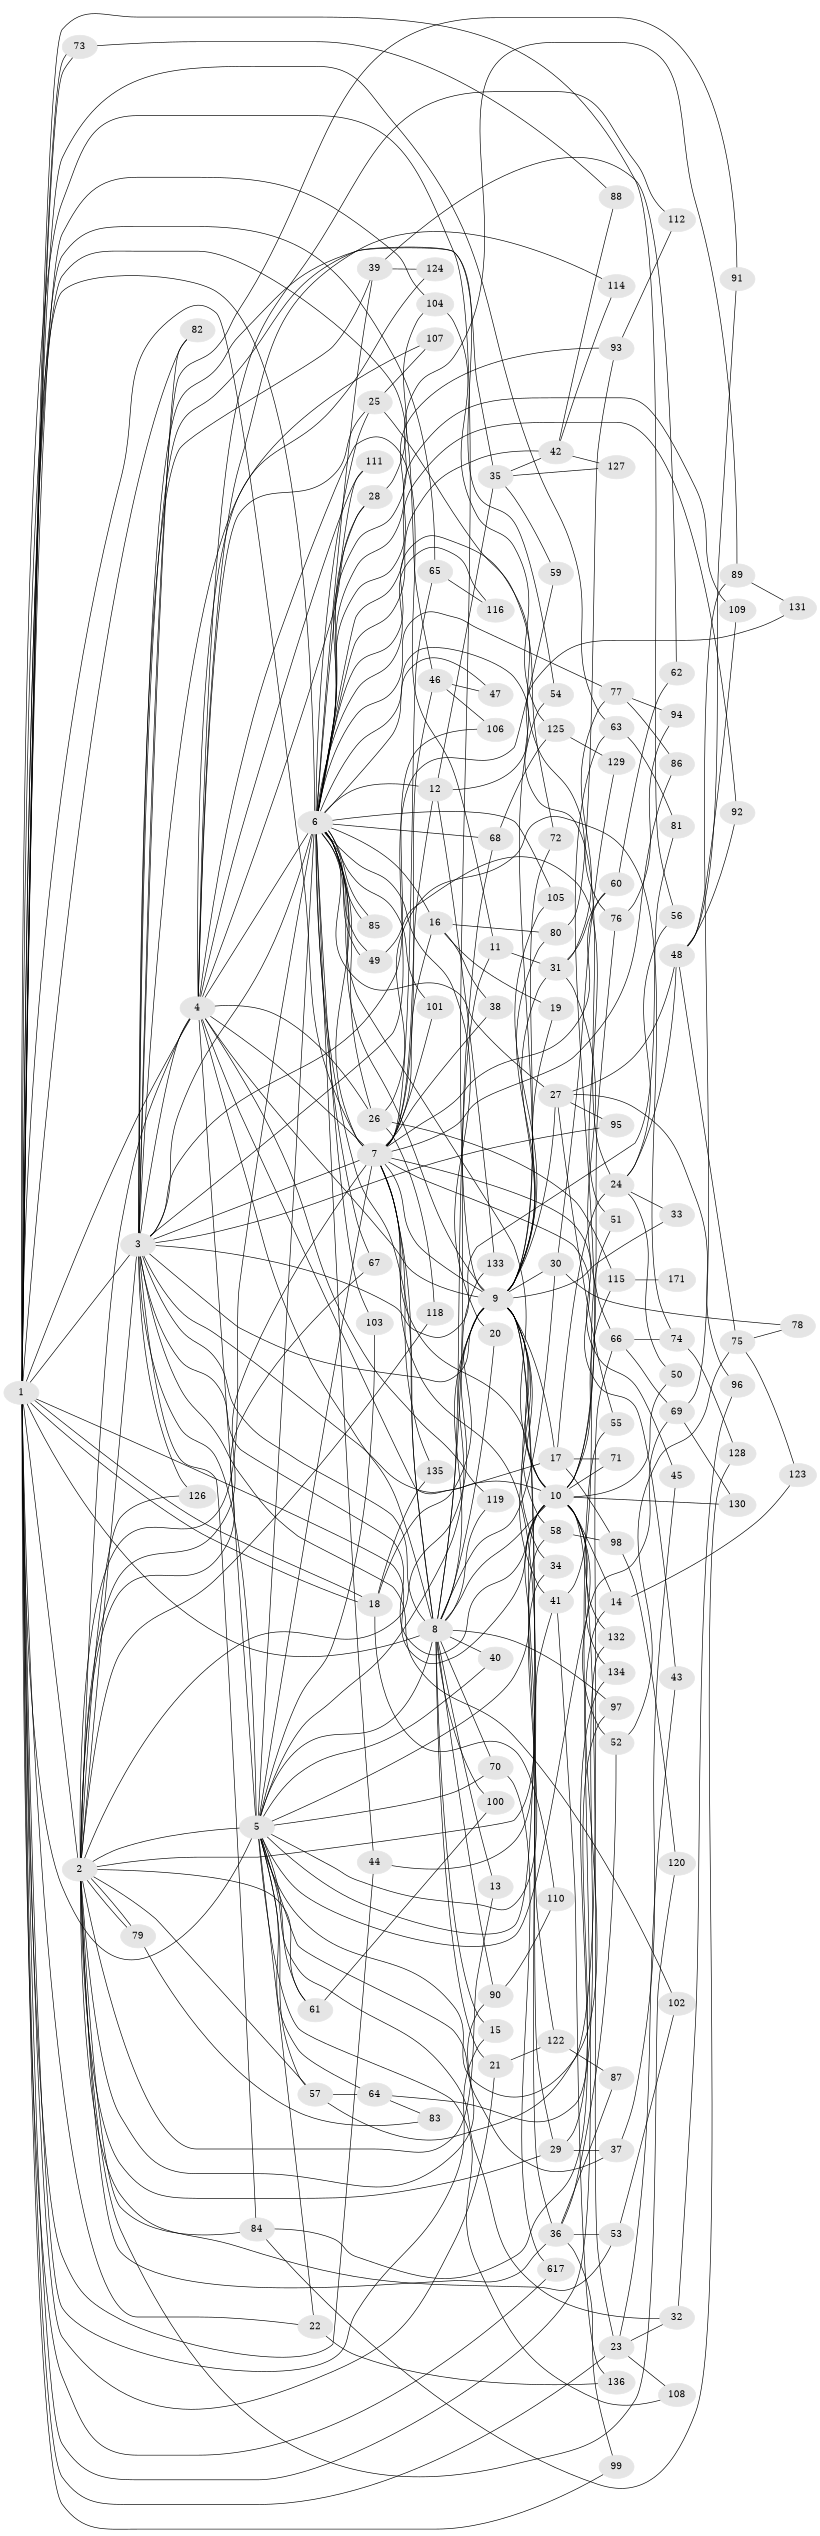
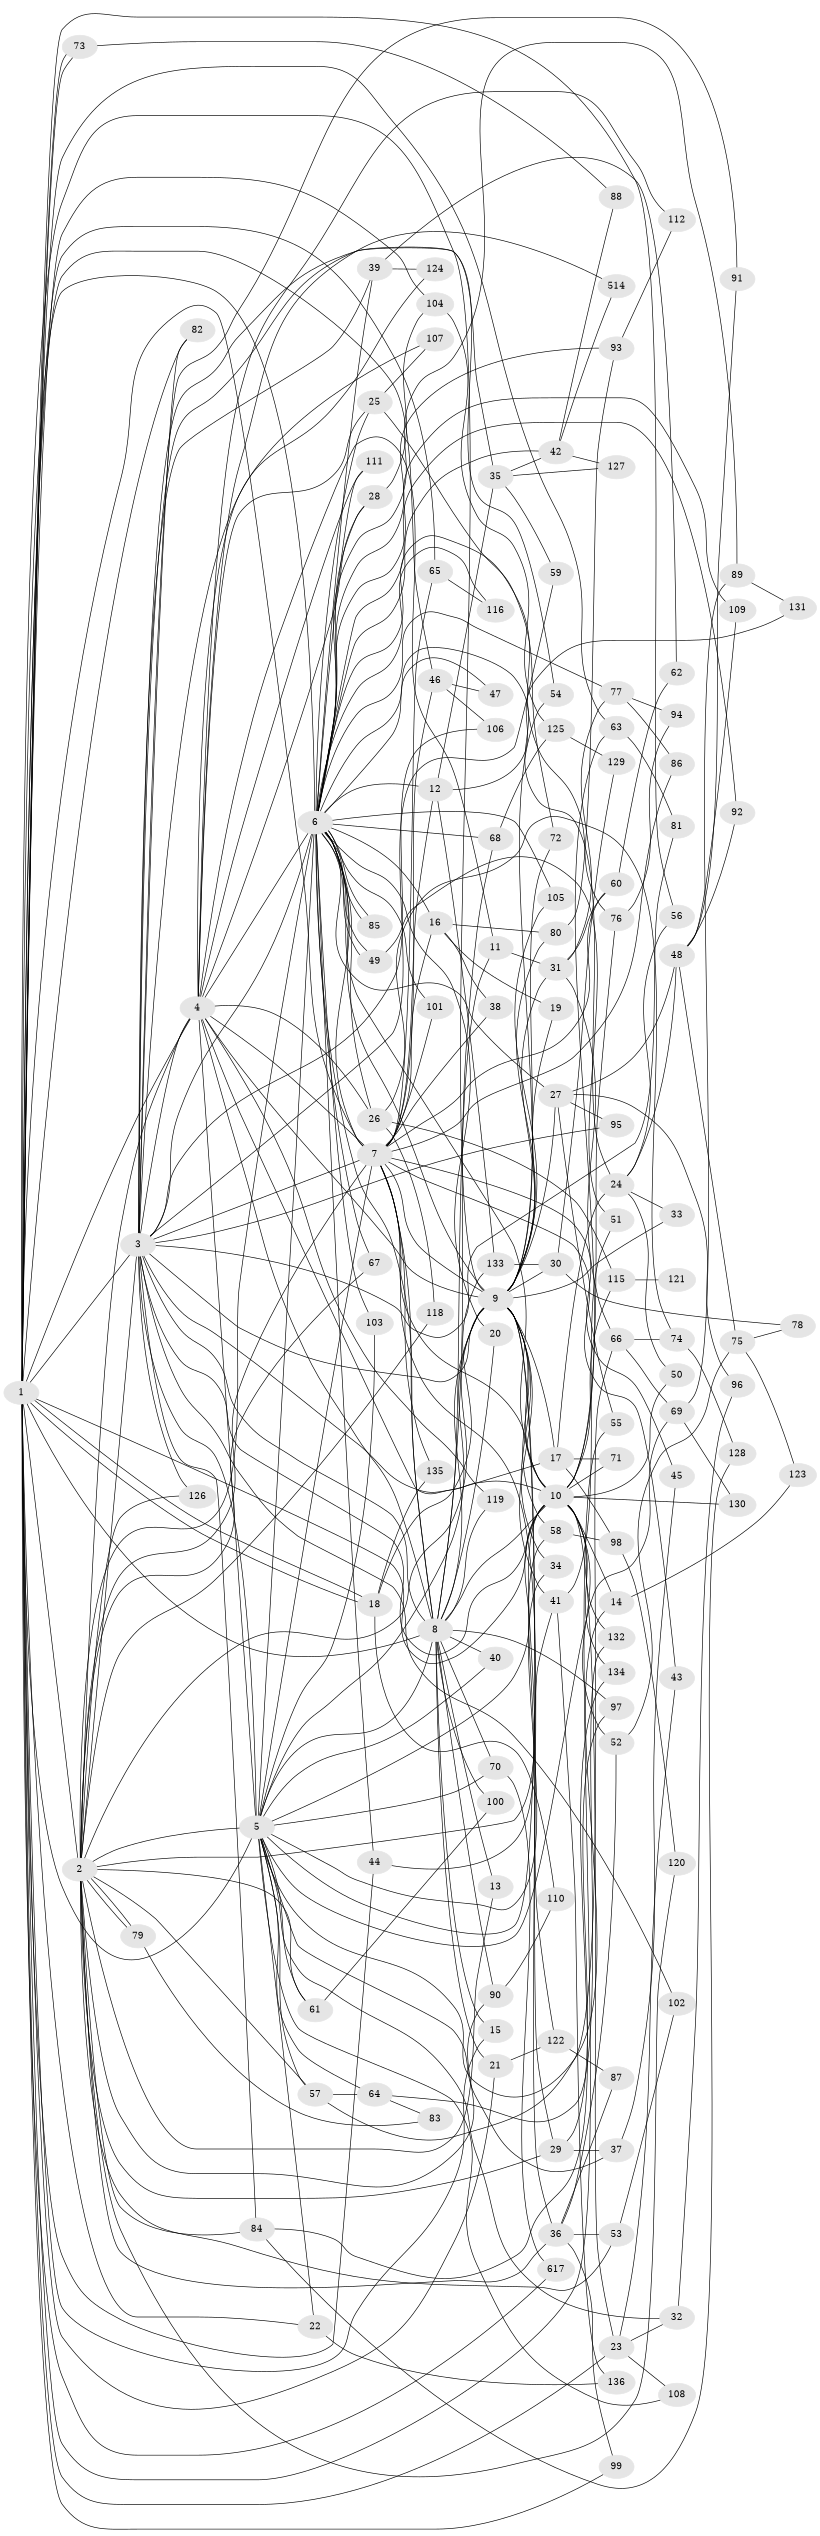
  graph {
    rankdir=LR
    node [color=gray90 style=filled]
    1
    2
    3
    4
    5
    6
    7
    8
    9
    10
    15
    18
    21
    22
    23
    44
    46
    55
    56
    63
    65
    73
    82
    99
    104
    n26 [label=617]
    13
    29
    36
    53
    57
    61
    67
    79
    84
    90
    118
    120
    126
    17
    35
    39
    54
    59
    81
    91
    95
    102
    106
    107
    11
    25
    26
    28
    111
    112
-   114
+   114 [label=514]
    119
    124
    14
    32
    34
    37
    40
    41
    64
    69
    70
    103
    108
    12
    16
    20
    24
    27
    42
    47
    49
    68
    76
    77
    85
    89
    92
    93
    101
    105
    109
    116
    38
    43
    45
    60
    86
    122
    135
    30
    97
    100
    19
    31
    33
    58
    72
    80
    50
    52
    71
    115
    130
    132
    134
    133
    110
    136
    88
    125
    87
    66
    83
    128
    98
    127
    62
    74
    123
    96
    51
    131
    48
    94
    78
    129
    75
-   121 [label=171]
+   121
    1 -- 2
    1 -- 3
    1 -- 4
    1 -- 5
    1 -- 6
    1 -- 7
    1 -- 8
    1 -- 9
    1 -- 10
    1 -- 15
    1 -- 18
    1 -- 18
    1 -- 21
    1 -- 22
    1 -- 23
    1 -- 44
    1 -- 46
    1 -- 55
    1 -- 56
    1 -- 63
    1 -- 65
    1 -- 73
    1 -- 73
    1 -- 82
    1 -- 99
    1 -- 104
    1 -- n26
    2 -- 3
    2 -- 4
    2 -- 5
    2 -- 6
    2 -- 7
    2 -- 9
    2 -- 10
    2 -- 13
    2 -- 29
    2 -- 36
    2 -- 53
    2 -- 57
    2 -- 61
    2 -- 67
    2 -- 79
    2 -- 79
    2 -- 84
    2 -- 90
    2 -- 118
    2 -- 120
    2 -- 126
    3 -- 4
    3 -- 5
    3 -- 6
    3 -- 7
    3 -- 8
    3 -- 9
    3 -- 10
    3 -- 82
    3 -- 84
    3 -- 126
    3 -- 17
    3 -- 35
    3 -- 39
    3 -- 54
    3 -- 59
    3 -- 81
    3 -- 91
    3 -- 95
    3 -- 102
    3 -- 106
    3 -- 107
    4 -- 5
    4 -- 6
    4 -- 7
    4 -- 8
    4 -- 9
    4 -- 10
    4 -- 11
    4 -- 25
    4 -- 26
    4 -- 28
    4 -- 111
    4 -- 112
    4 -- 114
    4 -- 119
    4 -- 124
    5 -- 6
    5 -- 7
    5 -- 8
    5 -- 9
    5 -- 10
    5 -- 22
    5 -- 57
    5 -- 61
    5 -- 14
    5 -- 32
    5 -- 34
    5 -- 37
    5 -- 40
    5 -- 41
    5 -- 64
    5 -- 69
    5 -- 70
    5 -- 103
    5 -- 108
    6 -- 7
    6 -- 8
    6 -- 9
    6 -- 10
    6 -- 44
    6 -- 67
    6 -- 39
    6 -- 25
    6 -- 26
    6 -- 28
    6 -- 111
    6 -- 103
    6 -- 12
    6 -- 16
    6 -- 20
    6 -- 24
    6 -- 27
    6 -- 42
    6 -- 47
    6 -- 49
    6 -- 49
    6 -- 68
    6 -- 76
    6 -- 77
    6 -- 85
    6 -- 85
    6 -- 89
    6 -- 92
    6 -- 93
    6 -- 101
    6 -- 105
    6 -- 109
    6 -- 116
    7 -- 8
    7 -- 9
    7 -- 10
    7 -- 46
    7 -- 65
    7 -- 12
    7 -- 16
    7 -- 101
    7 -- 38
    7 -- 43
    7 -- 45
    7 -- 60
    7 -- 86
    7 -- 122
    7 -- 135
    8 -- 9
    8 -- 10
    8 -- 15
    8 -- 21
    8 -- 13
    8 -- 90
    8 -- 11
    8 -- 119
    8 -- 40
    8 -- 70
    8 -- 20
    8 -- 68
-   8 -- 30
+   133 -- 30
    8 -- 97
    8 -- 100
    9 -- 10
    9 -- 29
    9 -- 36
    9 -- 17
    9 -- 54
    9 -- 34
    9 -- 41
    9 -- 27
    9 -- 105
    9 -- 30
    9 -- 19
    9 -- 31
    9 -- 33
    9 -- 58
    9 -- 72
    9 -- 80
    10 -- 23
    10 -- 63
    10 -- 14
    10 -- 76
    10 -- 50
    10 -- 52
    10 -- 71
    10 -- 115
    10 -- 130
    10 -- 132
    10 -- 134
    18 -- 135
    18 -- 133
    18 -- 110
    21 -- 122
    22 -- 136
    23 -- 32
    23 -- 108
    23 -- 43
    44 -- 58
    46 -- 106
    46 -- 47
    63 -- 81
    65 -- 116
    73 -- 88
    104 -- 125
    29 -- 37
    29 -- 97
    36 -- 99
    36 -- 53
    36 -- 52
    36 -- 87
    53 -- 102
    57 -- 64
    57 -- 66
    61 -- 100
    79 -- 83
    84 -- 134
    84 -- 128
    90 -- 110
    17 -- 24
    17 -- 71
    17 -- 98
    35 -- 59
    35 -- 42
    35 -- 127
    39 -- 124
    39 -- 62
    11 -- 31
    25 -- 107
    25 -- 72
    26 -- 118
    26 -- 115
    26 -- 74
    28 -- 104
    14 -- 123
    32 -- 96
    37 -- 45
    41 -- 136
    41 -- 51
    64 -- 132
    64 -- 83
    69 -- 89
    69 -- 130
    70 -- n26
    12 -- 35
    12 -- 133
    12 -- 131
    16 -- 38
    16 -- 19
    16 -- 80
    24 -- 56
    24 -- 33
    24 -- 50
    24 -- 48
    27 -- 55
    27 -- 95
    27 -- 96
    27 -- 48
    42 -- 114
    42 -- 88
    42 -- 127
    49 -- 51
    68 -- 125
    76 -- 94
    77 -- 86
    77 -- 94
    89 -- 131
    93 -- 112
    60 -- 62
    122 -- 87
    30 -- 78
    30 -- 129
    31 -- 77
    31 -- 60
    31 -- 66
    58 -- 98
    80 -- 93
    52 -- 75
    115 -- 121
    125 -- 129
    66 -- 69
    66 -- 74
    98 -- 120
    74 -- 128
    48 -- 91
    48 -- 92
    48 -- 109
    48 -- 75
    75 -- 123
    75 -- 78
  }
